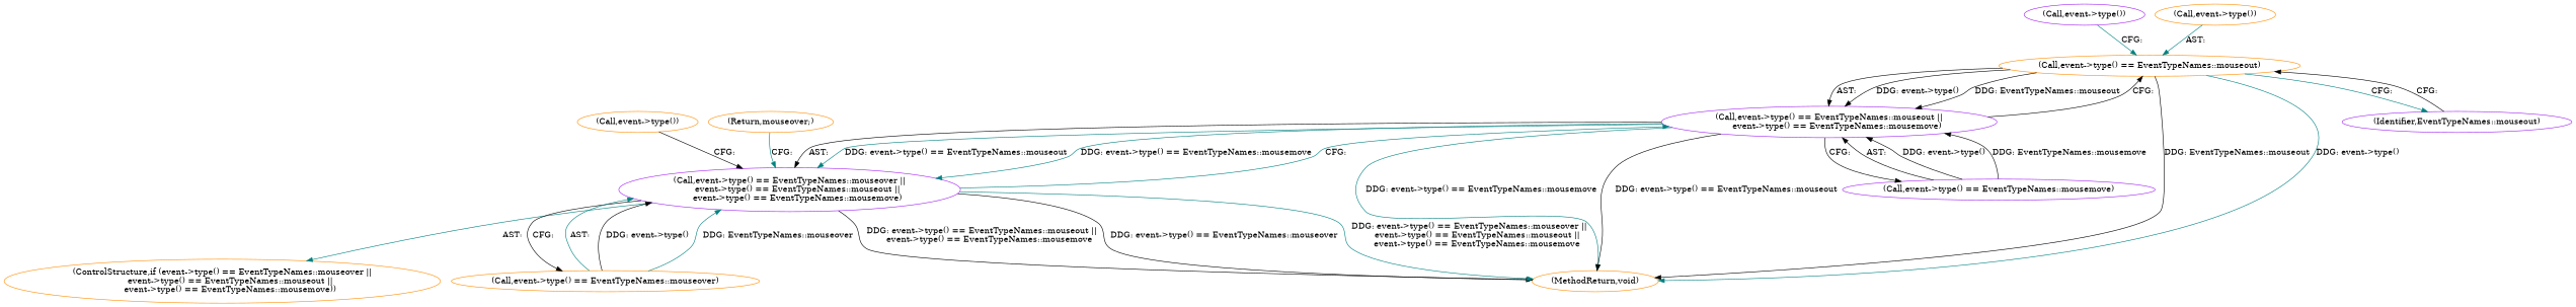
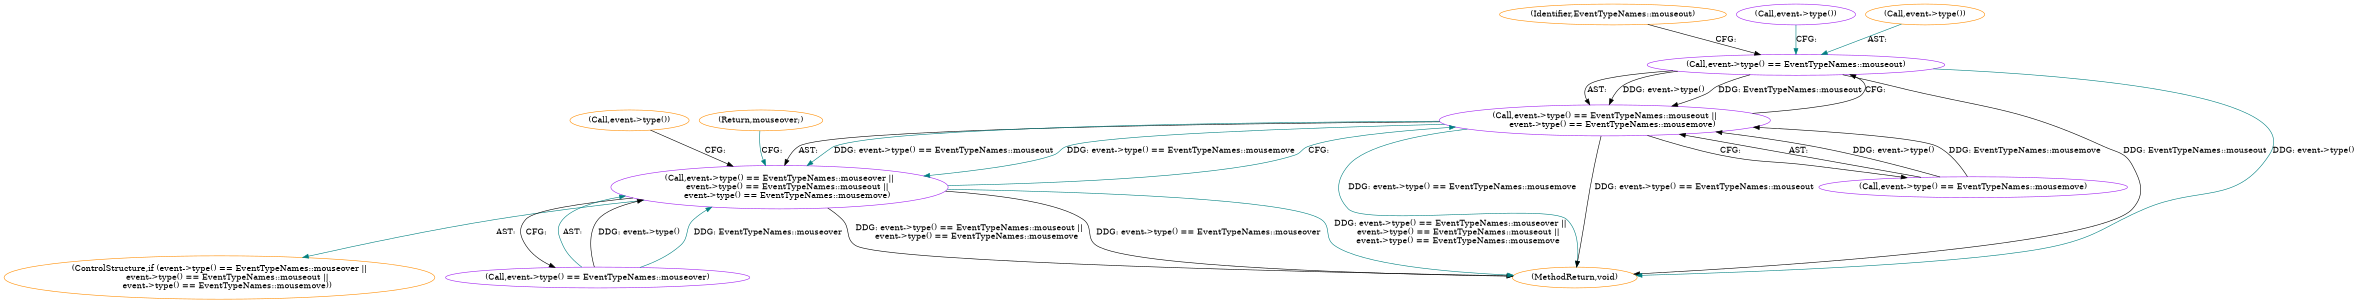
  digraph {
    node [color=darkorange]
    edge [color=black]
-   n1 [label="(Call,event->type() == EventTypeNames::mouseout)"]
+   n1 [color=purple label="(Call,event->type() == EventTypeNames::mouseout)"]
    n2 [color=purple label="(Call,event->type() == EventTypeNames::mouseout ||\n      event->type() == EventTypeNames::mousemove)"]
    n3 [label="(MethodReturn,void)"]
-   n4 [color=purple label="(Identifier,EventTypeNames::mouseout)"]
+   n4 [label="(Identifier,EventTypeNames::mouseout)"]
    n5 [color=purple label="(Call,event->type() == EventTypeNames::mouseover ||\n      event->type() == EventTypeNames::mouseout ||\n      event->type() == EventTypeNames::mousemove)"]
    n6 [color=purple label="(Call,event->type() == EventTypeNames::mousemove)"]
    n7 [label="(ControlStructure,if (event->type() == EventTypeNames::mouseover ||\n      event->type() == EventTypeNames::mouseout ||\n      event->type() == EventTypeNames::mousemove))"]
-   n8 [label="(Call,event->type() == EventTypeNames::mouseover)"]
+   n8 [color=purple label="(Call,event->type() == EventTypeNames::mouseover)"]
    n9 [label="(Call,event->type())"]
    n10 [color=purple label="(Call,event->type())"]
    n11 [label="(Call,event->type())"]
    n12 [label="(Return,mouseover;)"]
    n1 -> n2 [label="AST: "]
    n1 -> n2 [label="DDG: event->type()"]
    n1 -> n2 [label="DDG: EventTypeNames::mouseout"]
    n1 -> n3 [label="DDG: EventTypeNames::mouseout"]
    n1 -> n3 [color=teal label="DDG: event->type()"]
-   n1 -> n4 [color=teal label="CFG: "]
    n2 -> n1 [label="CFG: "]
    n2 -> n3 [color=teal label="DDG: event->type() == EventTypeNames::mousemove"]
    n2 -> n3 [label="DDG: event->type() == EventTypeNames::mouseout"]
    n2 -> n5 [label="AST: "]
    n2 -> n5 [color=teal label="DDG: event->type() == EventTypeNames::mouseout"]
    n2 -> n5 [color=teal label="DDG: event->type() == EventTypeNames::mousemove"]
    n2 -> n6 [label="CFG: "]
    n4 -> n1 [label="CFG: "]
    n5 -> n2 [color=teal label="CFG: "]
    n5 -> n3 [label="DDG: event->type() == EventTypeNames::mouseout ||\n      event->type() == EventTypeNames::mousemove"]
    n5 -> n3 [label="DDG: event->type() == EventTypeNames::mouseover"]
    n5 -> n3 [color=teal label="DDG: event->type() == EventTypeNames::mouseover ||\n      event->type() == EventTypeNames::mouseout ||\n      event->type() == EventTypeNames::mousemove"]
    n5 -> n7 [color=teal label="AST: "]
    n5 -> n8 [label="CFG: "]
    n6 -> n2 [label="AST: "]
    n6 -> n2 [label="DDG: event->type()"]
    n6 -> n2 [label="DDG: EventTypeNames::mousemove"]
    n8 -> n5 [color=teal label="AST: "]
    n8 -> n5 [label="DDG: event->type()"]
    n8 -> n5 [color=teal label="DDG: EventTypeNames::mouseover"]
    n9 -> n5 [label="CFG: "]
    n10 -> n1 [color=teal label="CFG: "]
    n11 -> n1 [color=teal label="AST: "]
    n12 -> n5 [color=teal label="CFG: "]
  }
